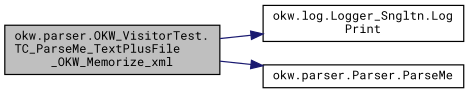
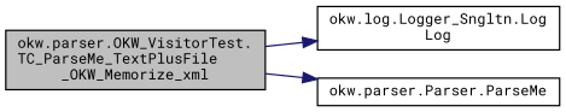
  digraph {
    rankdir=LR
    fontname="Roboto Mono"
    node [color=black fillcolor=white fontname="Roboto Mono" fontsize=10 shape=record style=filled]
    edge [color=midnightblue fontname="Roboto Mono" fontsize=10 labelfontname=Helvetica labelfontsize=10 style=solid]
    n1 [fillcolor=grey75 fontcolor=black height=0.2 label="okw.parser.OKW_VisitorTest.\lTC_ParseMe_TextPlusFile\l_OKW_Memorize_xml" width=0.4]
-   n2 [height=0.2 label="okw.log.Logger_Sngltn.Log\lPrint" width=0.4]
+   n2 [height=0.2 label="okw.log.Logger_Sngltn.Log\lLog" width=0.4]
    n3 [height=0.2 label="okw.parser.Parser.ParseMe" width=0.4]
    n1 -> n2
    n1 -> n3
  }
